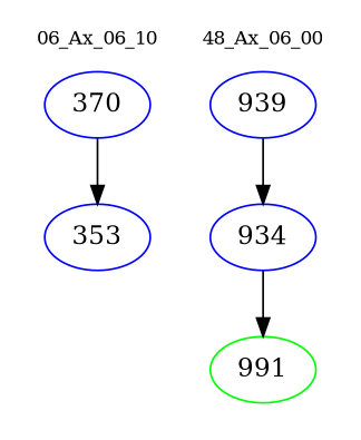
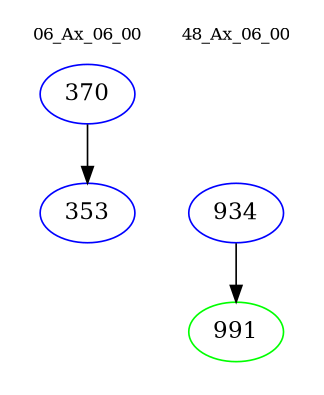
  digraph {
    node [color=blue]
    edge [color=black]
    n1 [label=370]
    n2 [label=353]
-   n3 [label=939]
    n4 [label=934]
    n5 [color=green label=991]
    subgraph cluster_1 {
      color=white
      fontsize=10
-     label="06_Ax_06_10"
+     label="06_Ax_06_00"
      n1
      n2
    }
    subgraph cluster_2 {
      color=white
      fontsize=10
      label="48_Ax_06_00"
-     n3
      n4
      n5
    }
    n1 -> n2
-   n3 -> n4
    n4 -> n5
  }
